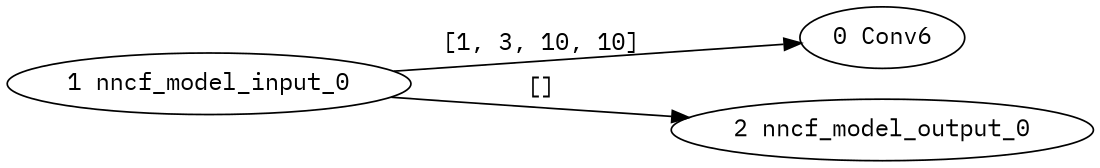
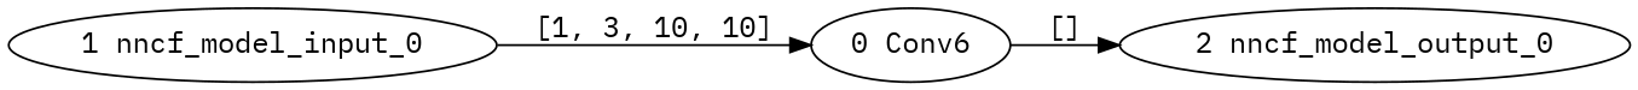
  strict digraph {
    fontname="IBM Plex Mono"
    rankdir=LR
    node [fontname="IBM Plex Mono"]
    edge [fontname="IBM Plex Mono" style=solid]
    n1 [label="0 Conv6" type=Conv]
    "2 nncf_model_output_0" [type=nncf_model_output]
    "1 nncf_model_input_0" [type=nncf_model_input]
-   "1 nncf_model_input_0" -> "2 nncf_model_output_0" [label="[]"]
+   n1 -> "2 nncf_model_output_0" [label="[]"]
    "1 nncf_model_input_0" -> n1 [label="[1, 3, 10, 10]"]
  }
